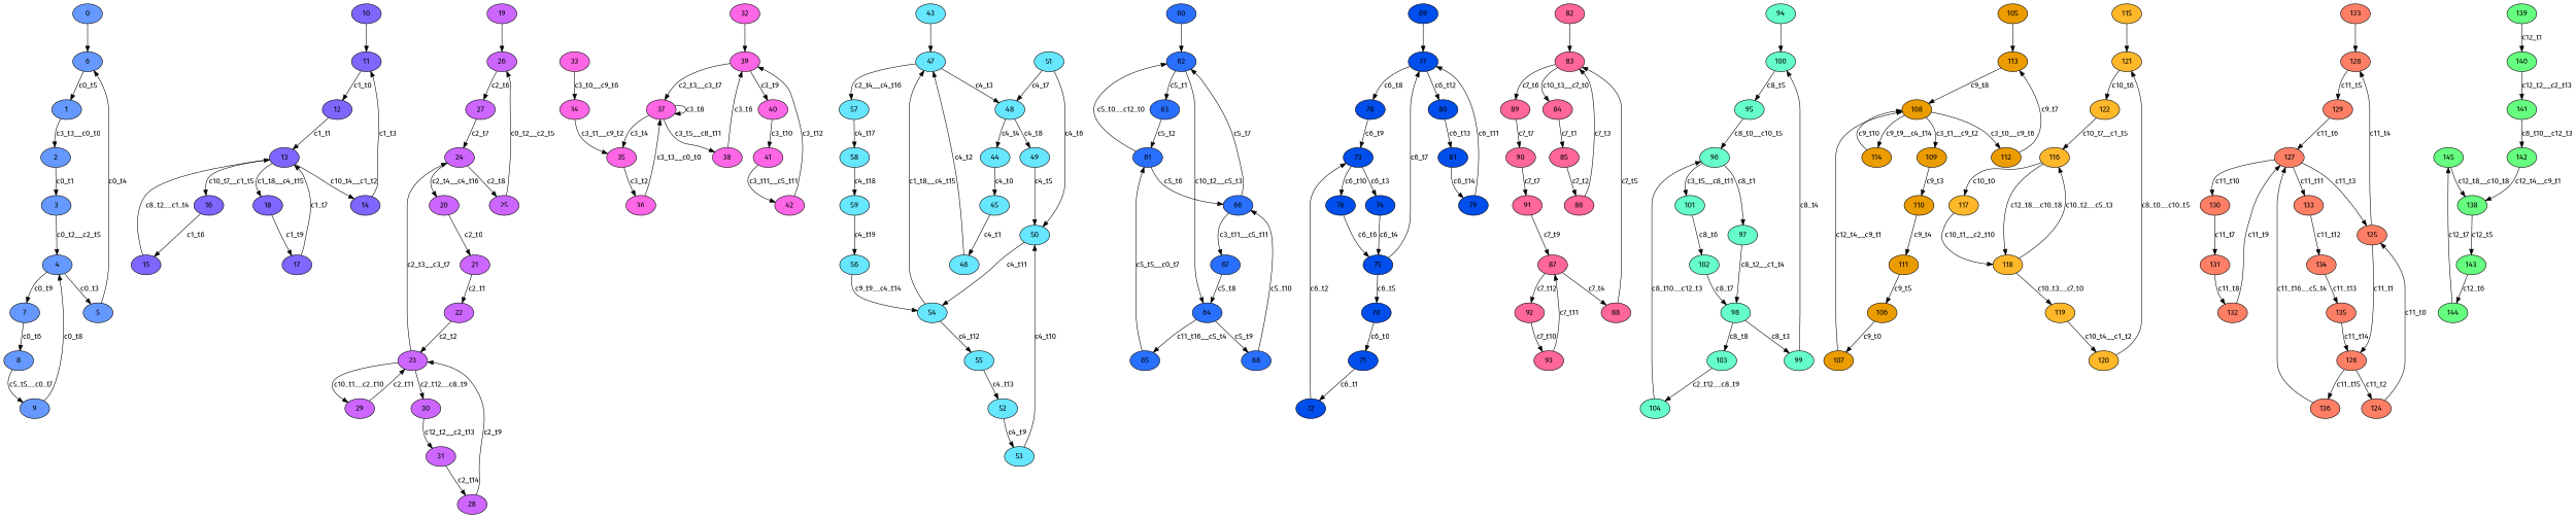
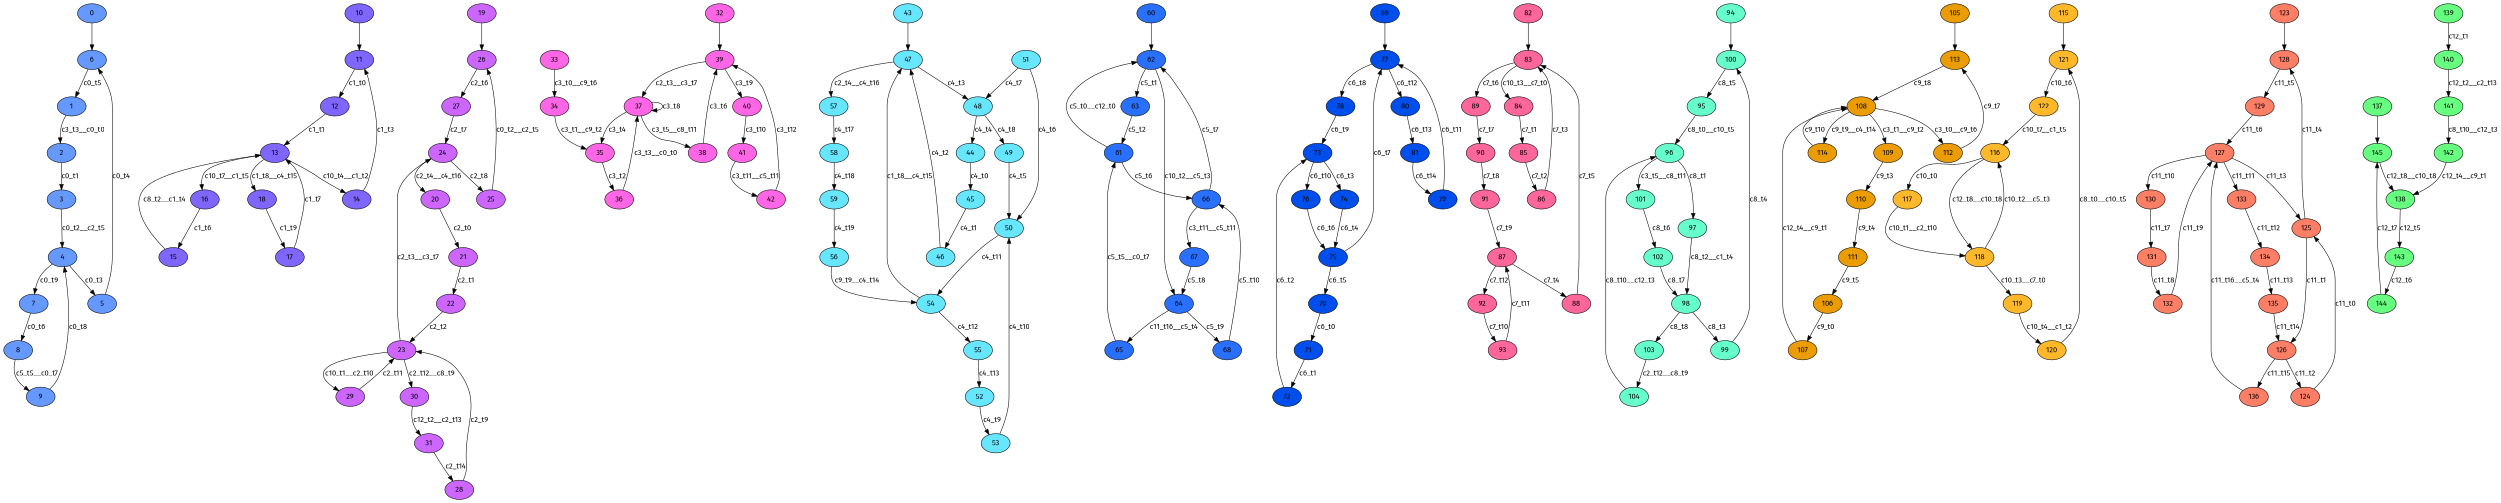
  digraph {
    fontname="Fira Sans"
    node [fillcolor="#66E6FF" fontname="Fira Sans" style=filled]
    edge [color=black fontname="Fira Sans"]
    n1 [fillcolor="#6699FF" label=0]
    n2 [fillcolor="#6699FF" label=6]
    n3 [fillcolor="#6699FF" label=1]
    n4 [fillcolor="#6699FF" label=2]
    n5 [fillcolor="#6699FF" label=3]
    n6 [fillcolor="#6699FF" label=4]
    n7 [fillcolor="#6699FF" label=5]
    n8 [fillcolor="#6699FF" label=7]
    n9 [fillcolor="#6699FF" label=8]
    n10 [fillcolor="#6699FF" label=9]
    n11 [fillcolor="#7F66FF" label=10]
    n12 [fillcolor="#7F66FF" label=11]
    n13 [fillcolor="#7F66FF" label=12]
    n14 [fillcolor="#7F66FF" label=13]
    n15 [fillcolor="#7F66FF" label=14]
    n16 [fillcolor="#7F66FF" label=16]
    n17 [fillcolor="#7F66FF" label=18]
    n18 [fillcolor="#7F66FF" label=15]
    n19 [fillcolor="#7F66FF" label=17]
    n20 [fillcolor="#CC66FF" label=19]
    n21 [fillcolor="#CC66FF" label=26]
    n22 [fillcolor="#CC66FF" label=20]
    n23 [fillcolor="#CC66FF" label=21]
    n24 [fillcolor="#CC66FF" label=22]
    n25 [fillcolor="#CC66FF" label=23]
    n26 [fillcolor="#CC66FF" label=24]
    n27 [fillcolor="#CC66FF" label=29]
    n28 [fillcolor="#CC66FF" label=30]
    n29 [fillcolor="#CC66FF" label=25]
    n30 [fillcolor="#CC66FF" label=27]
    n31 [fillcolor="#CC66FF" label=28]
    n32 [fillcolor="#CC66FF" label=31]
    n33 [fillcolor="#FF66E6" label=32]
    n34 [fillcolor="#FF66E6" label=39]
    n35 [fillcolor="#FF66E6" label=33]
    n36 [fillcolor="#FF66E6" label=34]
    n37 [fillcolor="#FF66E6" label=35]
    n38 [fillcolor="#FF66E6" label=36]
    n39 [fillcolor="#FF66E6" label=37]
    n40 [fillcolor="#FF66E6" label=38]
    n41 [fillcolor="#FF66E6" label=40]
    n42 [fillcolor="#FF66E6" label=41]
    n43 [fillcolor="#FF66E6" label=42]
    n44 [label=43]
    n45 [label=47]
    n46 [label=44]
    n47 [label=45]
    n48 [label=46]
    n49 [label=48]
    n50 [label=57]
    n51 [label=49]
    n52 [label=50]
    n53 [label=51]
    n54 [label=54]
    n55 [label=52]
    n56 [label=53]
    n57 [label=55]
    n58 [label=56]
    n59 [label=58]
    n60 [label=59]
    n61 [fillcolor="#2970FF" label=60]
    n62 [fillcolor="#2970FF" label=62]
    n63 [fillcolor="#2970FF" label=61]
    n64 [fillcolor="#2970FF" label=66]
    n65 [fillcolor="#2970FF" label=63]
    n66 [fillcolor="#2970FF" label=64]
    n67 [fillcolor="#2970FF" label=65]
    n68 [fillcolor="#2970FF" label=68]
    n69 [fillcolor="#2970FF" label=67]
    n70 [fillcolor="#004EEB" label=69]
    n71 [fillcolor="#004EEB" label=77]
    n72 [fillcolor="#004EEB" label=70]
    n73 [fillcolor="#004EEB" label=71]
    n74 [fillcolor="#004EEB" label=72]
    n75 [fillcolor="#004EEB" label=73]
    n76 [fillcolor="#004EEB" label=74]
    n77 [fillcolor="#004EEB" label=76]
    n78 [fillcolor="#004EEB" label=75]
    n79 [fillcolor="#004EEB" label=78]
    n80 [fillcolor="#004EEB" label=80]
    n81 [fillcolor="#004EEB" label=79]
    n82 [fillcolor="#004EEB" label=81]
    n83 [fillcolor="#FF6699" label=82]
    n84 [fillcolor="#FF6699" label=83]
    n85 [fillcolor="#FF6699" label=84]
    n86 [fillcolor="#FF6699" label=89]
    n87 [fillcolor="#FF6699" label=85]
    n88 [fillcolor="#FF6699" label=86]
    n89 [fillcolor="#FF6699" label=87]
    n90 [fillcolor="#FF6699" label=88]
    n91 [fillcolor="#FF6699" label=92]
    n92 [fillcolor="#FF6699" label=90]
    n93 [fillcolor="#FF6699" label=91]
    n94 [fillcolor="#FF6699" label=93]
    n95 [fillcolor="#66FFCC" label=94]
    n96 [fillcolor="#66FFCC" label=100]
    n97 [fillcolor="#66FFCC" label=95]
    n98 [fillcolor="#66FFCC" label=96]
    n99 [fillcolor="#66FFCC" label=97]
    n100 [fillcolor="#66FFCC" label=101]
    n101 [fillcolor="#66FFCC" label=98]
    n102 [fillcolor="#66FFCC" label=99]
    n103 [fillcolor="#66FFCC" label=103]
    n104 [fillcolor="#66FFCC" label=102]
    n105 [fillcolor="#66FFCC" label=104]
    n106 [fillcolor="#EB9C00" label=105]
    n107 [fillcolor="#EB9C00" label=113]
    n108 [fillcolor="#EB9C00" label=106]
    n109 [fillcolor="#EB9C00" label=107]
    n110 [fillcolor="#EB9C00" label=108]
    n111 [fillcolor="#EB9C00" label=109]
    n112 [fillcolor="#EB9C00" label=112]
    n113 [fillcolor="#EB9C00" label=114]
    n114 [fillcolor="#EB9C00" label=110]
    n115 [fillcolor="#EB9C00" label=111]
    n116 [fillcolor="#FFB829" label=115]
    n117 [fillcolor="#FFB829" label=121]
    n118 [fillcolor="#FFB829" label=116]
    n119 [fillcolor="#FFB829" label=117]
    n120 [fillcolor="#FFB829" label=118]
    n121 [fillcolor="#FFB829" label=119]
    n122 [fillcolor="#FFB829" label=120]
    n123 [fillcolor="#FFB829" label=122]
    n124 [fillcolor="#FF7F66" label=123]
    n125 [fillcolor="#FF7F66" label=128]
    n126 [fillcolor="#FF7F66" label=124]
    n127 [fillcolor="#FF7F66" label=125]
    n128 [fillcolor="#FF7F66" label=126]
    n129 [fillcolor="#FF7F66" label=136]
    n130 [fillcolor="#FF7F66" label=127]
    n131 [fillcolor="#FF7F66" label=130]
    n132 [fillcolor="#FF7F66" label=133]
    n133 [fillcolor="#FF7F66" label=129]
    n134 [fillcolor="#FF7F66" label=131]
    n135 [fillcolor="#FF7F66" label=132]
    n136 [fillcolor="#FF7F66" label=134]
    n137 [fillcolor="#FF7F66" label=135]
+   n138 [fillcolor="#66FF7F" label=137]
    n139 [fillcolor="#66FF7F" label=145]
    n140 [fillcolor="#66FF7F" label=138]
    n141 [fillcolor="#66FF7F" label=139]
    n142 [fillcolor="#66FF7F" label=143]
    n143 [fillcolor="#66FF7F" label=140]
    n144 [fillcolor="#66FF7F" label=141]
    n145 [fillcolor="#66FF7F" label=142]
    n146 [fillcolor="#66FF7F" label=144]
    subgraph sub_1 {
      n1
      n2
      n3
      n4
      n5
      n6
      n7
      n8
      n9
      n10
    }
    subgraph sub_2 {
      n11
      n12
      n13
      n14
      n15
      n16
      n17
      n18
      n19
    }
    subgraph sub_3 {
      n20
      n21
      n22
      n23
      n24
      n25
      n26
      n27
      n28
      n29
      n30
      n31
      n32
    }
    subgraph sub_4 {
      n33
      n34
      n35
      n36
      n37
      n38
      n39
      n40
      n41
      n42
      n43
    }
    subgraph sub_5 {
      n44
      n45
      n46
      n47
      n48
      n49
      n50
      n51
      n52
      n53
      n54
      n55
      n56
      n57
      n58
      n59
      n60
    }
    subgraph sub_6 {
      n61
      n62
      n63
      n64
      n65
      n66
      n67
      n68
      n69
    }
    subgraph sub_7 {
      n70
      n71
      n72
      n73
      n74
      n75
      n76
      n77
      n78
      n79
      n80
      n81
      n82
    }
    subgraph sub_8 {
      n83
      n84
      n85
      n86
      n87
      n88
      n89
      n90
      n91
      n92
      n93
      n94
    }
    subgraph sub_9 {
      n95
      n96
      n97
      n98
      n99
      n100
      n101
      n102
      n103
      n104
      n105
    }
    subgraph sub_10 {
      n106
      n107
      n108
      n109
      n110
      n111
      n112
      n113
      n114
      n115
    }
    subgraph sub_11 {
      n116
      n117
      n118
      n119
      n120
      n121
      n122
      n123
    }
    subgraph sub_12 {
      n124
      n125
      n126
      n127
      n128
      n129
      n130
      n131
      n132
      n133
      n134
      n135
      n136
      n137
    }
    subgraph sub_13 {
+     n138
      n139
      n140
      n141
      n142
      n143
      n144
      n145
      n146
    }
    n1 -> n2
    n2 -> n3 [label=c0_t5]
    n3 -> n4 [label=c3_t3__c0_t0]
    n4 -> n5 [label=c0_t1]
    n5 -> n6 [label=c0_t2__c2_t5]
    n6 -> n7 [label=c0_t3]
    n6 -> n8 [label=c0_t9]
    n7 -> n2 [label=c0_t4]
    n8 -> n9 [label=c0_t6]
    n9 -> n10 [label=c5_t5__c0_t7]
    n10 -> n6 [label=c0_t8]
    n11 -> n12
    n12 -> n13 [label=c1_t0]
    n13 -> n14 [label=c1_t1]
    n14 -> n15 [label=c10_t4__c1_t2]
    n14 -> n16 [label=c10_t7__c1_t5]
    n14 -> n17 [label=c1_t8__c4_t15]
    n15 -> n12 [label=c1_t3]
    n16 -> n18 [label=c1_t6]
    n17 -> n19 [label=c1_t9]
    n18 -> n14 [label=c8_t2__c1_t4]
    n19 -> n14 [label=c1_t7]
    n20 -> n21
    n21 -> n30 [label=c2_t6]
    n22 -> n23 [label=c2_t0]
    n23 -> n24 [label=c2_t1]
    n24 -> n25 [label=c2_t2]
    n25 -> n26 [label=c2_t3__c3_t7]
    n25 -> n27 [label=c10_t1__c2_t10]
    n25 -> n28 [label=c2_t12__c8_t9]
    n26 -> n22 [label=c2_t4__c4_t16]
    n26 -> n29 [label=c2_t8]
    n27 -> n25 [label=c2_t11]
    n28 -> n32 [label=c12_t2__c2_t13]
    n29 -> n21 [label=c0_t2__c2_t5]
    n30 -> n26 [label=c2_t7]
    n31 -> n25 [label=c2_t9]
    n32 -> n31 [label=c2_t14]
    n33 -> n34
    n34 -> n39 [label=c2_t3__c3_t7]
    n34 -> n41 [label=c3_t9]
    n35 -> n36 [label=c3_t0__c9_t6]
    n36 -> n37 [label=c3_t1__c9_t2]
    n37 -> n38 [label=c3_t2]
    n38 -> n39 [label=c3_t3__c0_t0]
    n39 -> n37 [label=c3_t4]
    n39 -> n39 [label=c3_t8]
    n39 -> n40 [label=c3_t5__c8_t11]
    n40 -> n34 [label=c3_t6]
    n41 -> n42 [label=c3_t10]
    n42 -> n43 [label=c3_t11__c5_t11]
    n43 -> n34 [label=c3_t12]
    n44 -> n45
    n45 -> n49 [label=c4_t3]
    n45 -> n50 [label=c2_t4__c4_t16]
    n46 -> n47 [label=c4_t0]
    n47 -> n48 [label=c4_t1]
    n48 -> n45 [label=c4_t2]
    n49 -> n46 [label=c4_t4]
    n49 -> n51 [label=c4_t8]
    n50 -> n59 [label=c4_t17]
    n51 -> n52 [label=c4_t5]
    n52 -> n54 [label=c4_t11]
    n53 -> n49 [label=c4_t7]
    n53 -> n52 [label=c4_t6]
    n54 -> n45 [label=c1_t8__c4_t15]
    n54 -> n57 [label=c4_t12]
    n55 -> n56 [label=c4_t9]
    n56 -> n52 [label=c4_t10]
    n57 -> n55 [label=c4_t13]
    n58 -> n54 [label=c9_t9__c4_t14]
    n59 -> n60 [label=c4_t18]
    n60 -> n58 [label=c4_t19]
    n61 -> n62
    n62 -> n65 [label=c5_t1]
    n62 -> n66 [label=c10_t2__c5_t3]
    n63 -> n62 [label=c5_t0__c12_t0]
    n63 -> n64 [label=c5_t6]
    n64 -> n62 [label=c5_t7]
    n64 -> n69 [label=c3_t11__c5_t11]
    n65 -> n63 [label=c5_t2]
    n66 -> n67 [label=c11_t16__c5_t4]
    n66 -> n68 [label=c5_t9]
    n67 -> n63 [label=c5_t5__c0_t7]
    n68 -> n64 [label=c5_t10]
    n69 -> n66 [label=c5_t8]
    n70 -> n71
    n71 -> n79 [label=c6_t8]
    n71 -> n80 [label=c6_t12]
    n72 -> n73 [label=c6_t0]
    n73 -> n74 [label=c6_t1]
    n74 -> n75 [label=c6_t2]
    n75 -> n76 [label=c6_t3]
    n75 -> n77 [label=c6_t10]
    n76 -> n78 [label=c6_t4]
    n77 -> n78 [label=c6_t6]
    n78 -> n71 [label=c6_t7]
    n78 -> n72 [label=c6_t5]
    n79 -> n75 [label=c6_t9]
    n80 -> n82 [label=c6_t13]
    n81 -> n71 [label=c6_t11]
    n82 -> n81 [label=c6_t14]
    n83 -> n84
    n84 -> n85 [label=c10_t3__c7_t0]
    n84 -> n86 [label=c7_t6]
    n85 -> n87 [label=c7_t1]
    n86 -> n92 [label=c7_t7]
    n87 -> n88 [label=c7_t2]
    n88 -> n84 [label=c7_t3]
    n89 -> n90 [label=c7_t4]
    n89 -> n91 [label=c7_t12]
    n90 -> n84 [label=c7_t5]
    n91 -> n94 [label=c7_t10]
-   n92 -> n93 [label=c7_t7]
+   n92 -> n93 [label=c7_t8]
    n93 -> n89 [label=c7_t9]
    n94 -> n89 [label=c7_t11]
    n95 -> n96
    n96 -> n97 [label=c8_t5]
    n97 -> n98 [label=c8_t0__c10_t5]
    n98 -> n99 [label=c8_t1]
    n98 -> n100 [label=c3_t5__c8_t11]
    n99 -> n101 [label=c8_t2__c1_t4]
    n100 -> n104 [label=c8_t6]
    n101 -> n102 [label=c8_t3]
    n101 -> n103 [label=c8_t8]
    n102 -> n96 [label=c8_t4]
    n103 -> n105 [label=c2_t12__c8_t9]
    n104 -> n101 [label=c8_t7]
    n105 -> n98 [label=c8_t10__c12_t3]
    n106 -> n107
    n107 -> n110 [label=c9_t8]
    n108 -> n109 [label=c9_t0]
    n109 -> n110 [label=c12_t4__c9_t1]
    n110 -> n111 [label=c3_t1__c9_t2]
    n110 -> n112 [label=c3_t0__c9_t6]
    n110 -> n113 [label=c9_t9__c4_t14]
    n111 -> n114 [label=c9_t3]
    n112 -> n107 [label=c9_t7]
    n113 -> n110 [label=c9_t10]
    n114 -> n115 [label=c9_t4]
    n115 -> n108 [label=c9_t5]
    n116 -> n117
    n117 -> n123 [label=c10_t6]
    n118 -> n119 [label=c10_t0]
    n118 -> n120 [label=c12_t8__c10_t8]
    n119 -> n120 [label=c10_t1__c2_t10]
    n120 -> n118 [label=c10_t2__c5_t3]
    n120 -> n121 [label=c10_t3__c7_t0]
    n121 -> n122 [label=c10_t4__c1_t2]
    n122 -> n117 [label=c8_t0__c10_t5]
    n123 -> n118 [label=c10_t7__c1_t5]
    n124 -> n125
    n125 -> n133 [label=c11_t5]
    n126 -> n127 [label=c11_t0]
    n127 -> n125 [label=c11_t4]
    n127 -> n128 [label=c11_t1]
    n128 -> n126 [label=c11_t2]
    n128 -> n129 [label=c11_t15]
    n129 -> n130 [label=c11_t16__c5_t4]
    n130 -> n127 [label=c11_t3]
    n130 -> n131 [label=c11_t10]
    n130 -> n132 [label=c11_t11]
    n131 -> n134 [label=c11_t7]
    n132 -> n136 [label=c11_t12]
    n133 -> n130 [label=c11_t6]
    n134 -> n135 [label=c11_t8]
    n135 -> n130 [label=c11_t9]
    n136 -> n137 [label=c11_t13]
    n137 -> n128 [label=c11_t14]
+   n138 -> n139
    n139 -> n140 [label=c12_t8__c10_t8]
    n140 -> n142 [label=c12_t5]
    n141 -> n143 [label=c12_t1]
    n142 -> n146 [label=c12_t6]
    n143 -> n144 [label=c12_t2__c2_t13]
    n144 -> n145 [label=c8_t10__c12_t3]
    n145 -> n140 [label=c12_t4__c9_t1]
    n146 -> n139 [label=c12_t7]
  }
